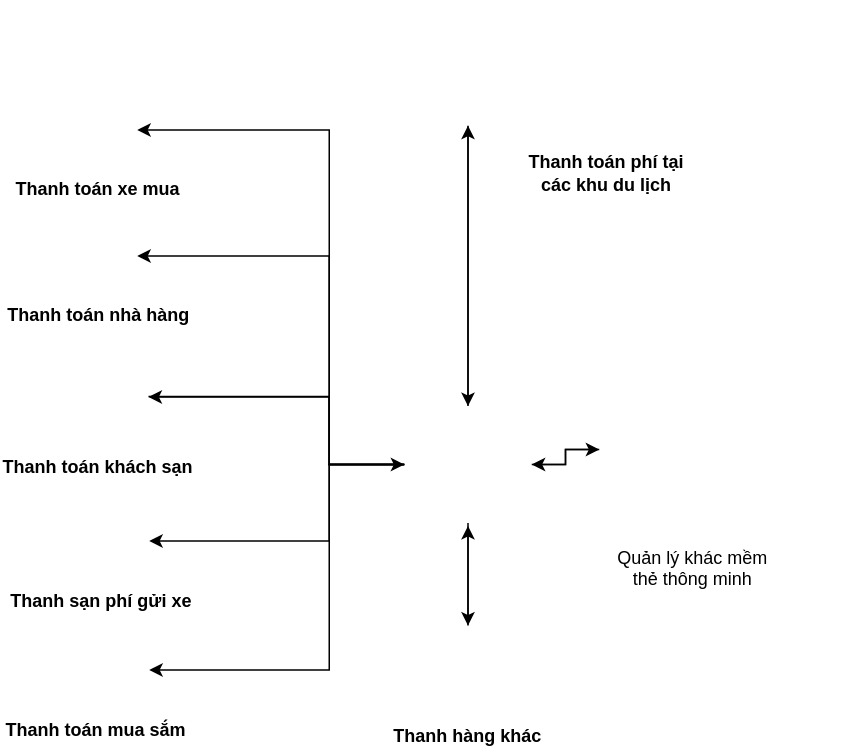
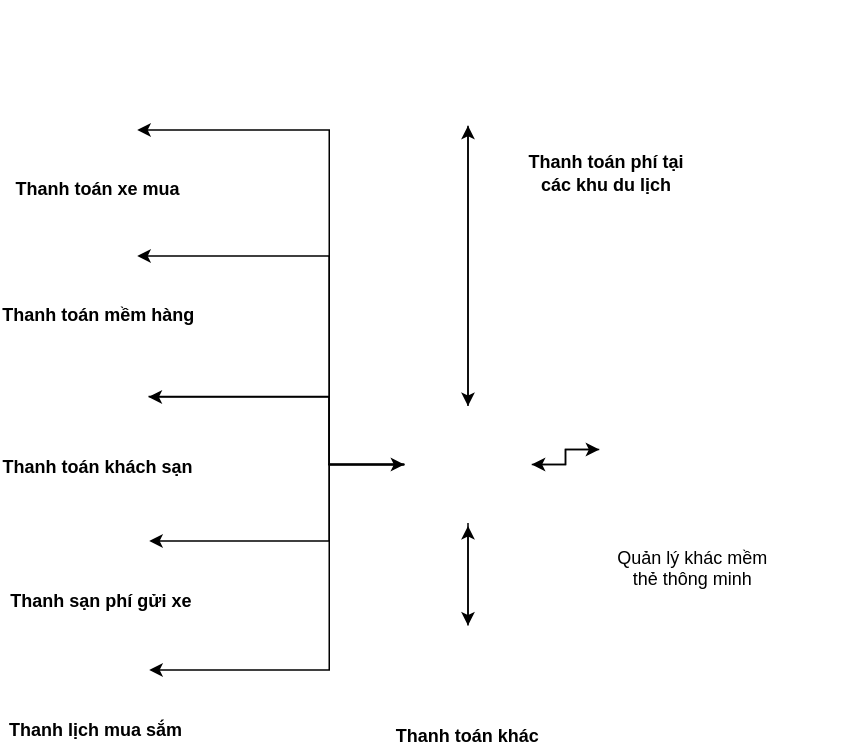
  <mxCell id="0" />
  <mxCell id="1" parent="0" />
  <mxCell id="2" style="edgeStyle=orthogonalEdgeStyle;rounded=0;orthogonalLoop=1;jettySize=auto;html=1;exitX=0;exitY=0.5;exitDx=0;exitDy=0;entryX=1;entryY=0.5;entryDx=0;entryDy=0;" edge="1" parent="1" source="3" target="13"><mxGeometry relative="1" as="geometry" /></mxCell>
  <mxCell id="3" value="Quản lý khác mềm &#10;thẻ thông minh" style="shape=image;verticalLabelPosition=bottom;labelBackgroundColor=default;verticalAlign=top;aspect=fixed;imageAspect=0;image=https://cdn.iconscout.com/icon/premium/png-256-thumb/data-management-1683684-1431573.png;" vertex="1" parent="1"><mxGeometry x="388" y="240" width="125" height="118" as="geometry" /></mxCell>
  <mxCell id="4" value="" style="shape=image;verticalLabelPosition=bottom;labelBackgroundColor=default;verticalAlign=top;aspect=fixed;imageAspect=0;image=https://cdn4.iconfinder.com/data/icons/education-information/32/data-512.png;" vertex="1" parent="1"><mxGeometry x="484" y="304" width="61" height="54" as="geometry" /></mxCell>
  <mxCell id="5" value="" style="edgeStyle=orthogonalEdgeStyle;rounded=0;orthogonalLoop=1;jettySize=auto;html=1;" edge="1" parent="1" source="13" target="3"><mxGeometry relative="1" as="geometry" /></mxCell>
  <mxCell id="6" style="edgeStyle=orthogonalEdgeStyle;rounded=0;orthogonalLoop=1;jettySize=auto;html=1;" edge="1" parent="1" source="13" target="14"><mxGeometry relative="1" as="geometry"><mxPoint x="128" y="86" as="targetPoint" /><Array as="points"><mxPoint x="208" y="309" /><mxPoint x="208" y="86" /></Array></mxGeometry></mxCell>
  <mxCell id="7" style="edgeStyle=orthogonalEdgeStyle;rounded=0;orthogonalLoop=1;jettySize=auto;html=1;entryX=1;entryY=0.5;entryDx=0;entryDy=0;" edge="1" parent="1" source="13" target="15"><mxGeometry relative="1" as="geometry"><mxPoint x="128" y="170" as="targetPoint" /><Array as="points"><mxPoint x="208" y="309" /><mxPoint x="208" y="170" /></Array></mxGeometry></mxCell>
  <mxCell id="8" style="edgeStyle=orthogonalEdgeStyle;rounded=0;orthogonalLoop=1;jettySize=auto;html=1;exitX=0;exitY=0.5;exitDx=0;exitDy=0;" edge="1" parent="1" source="13" target="17"><mxGeometry relative="1" as="geometry"><Array as="points"><mxPoint x="208" y="309" /><mxPoint x="208" y="264" /></Array></mxGeometry></mxCell>
  <mxCell id="9" style="edgeStyle=orthogonalEdgeStyle;rounded=0;orthogonalLoop=1;jettySize=auto;html=1;exitX=0;exitY=0.5;exitDx=0;exitDy=0;" edge="1" parent="1" source="13"><mxGeometry relative="1" as="geometry"><mxPoint x="88" y="360" as="targetPoint" /><Array as="points"><mxPoint x="208" y="309" /><mxPoint x="208" y="360" /></Array></mxGeometry></mxCell>
  <mxCell id="10" style="edgeStyle=orthogonalEdgeStyle;rounded=0;orthogonalLoop=1;jettySize=auto;html=1;exitX=0;exitY=0.5;exitDx=0;exitDy=0;" edge="1" parent="1" source="13"><mxGeometry relative="1" as="geometry"><mxPoint x="88" y="446" as="targetPoint" /><Array as="points"><mxPoint x="208" y="309" /><mxPoint x="208" y="446" /></Array></mxGeometry></mxCell>
  <mxCell id="11" style="edgeStyle=orthogonalEdgeStyle;rounded=0;orthogonalLoop=1;jettySize=auto;html=1;entryX=0.5;entryY=0;entryDx=0;entryDy=0;" edge="1" parent="1" source="13" target="21"><mxGeometry relative="1" as="geometry" /></mxCell>
  <mxCell id="12" style="edgeStyle=orthogonalEdgeStyle;rounded=0;orthogonalLoop=1;jettySize=auto;html=1;" edge="1" parent="1" source="13" target="23"><mxGeometry relative="1" as="geometry" /></mxCell>
  <mxCell id="13" value="" style="shape=image;verticalLabelPosition=bottom;labelBackgroundColor=default;verticalAlign=top;aspect=fixed;imageAspect=0;image=https://cdn.iconscout.com/icon/free/png-256/credit-card-955-1115056.png;" vertex="1" parent="1"><mxGeometry x="258" y="270" width="85" height="78" as="geometry" /></mxCell>
  <mxCell id="14" value="Thanh toán xe mua" style="shape=image;verticalLabelPosition=bottom;labelBackgroundColor=default;verticalAlign=top;aspect=fixed;imageAspect=0;image=https://cdn-icons-png.flaticon.com/512/543/543885.png;fontStyle=1" vertex="1" parent="1"><mxGeometry x="28" y="60" width="52" height="52" as="geometry" /></mxCell>
- <mxCell id="15" value="Thanh toán nhà hàng" style="shape=image;verticalLabelPosition=bottom;labelBackgroundColor=default;verticalAlign=top;aspect=fixed;imageAspect=0;image=https://1.bp.blogspot.com/-wKjpoEMGQTI/YPuC-DgXm7I/AAAAAAAAeGU/QPQwFgCCd1MWt8JS9BCDMgJGAw7o0mMkQCNcBGAsYHQ/w320-h320/nha-hang.png;fontStyle=1" vertex="1" parent="1"><mxGeometry x="29" y="144.5" width="51" height="51" as="geometry" /></mxCell>
+ <mxCell id="15" value="Thanh toán mềm hàng" style="shape=image;verticalLabelPosition=bottom;labelBackgroundColor=default;verticalAlign=top;aspect=fixed;imageAspect=0;image=https://1.bp.blogspot.com/-wKjpoEMGQTI/YPuC-DgXm7I/AAAAAAAAeGU/QPQwFgCCd1MWt8JS9BCDMgJGAw7o0mMkQCNcBGAsYHQ/w320-h320/nha-hang.png;fontStyle=1" vertex="1" parent="1"><mxGeometry x="29" y="144.5" width="51" height="51" as="geometry" /></mxCell>
  <mxCell id="16" style="edgeStyle=orthogonalEdgeStyle;rounded=0;orthogonalLoop=1;jettySize=auto;html=1;entryX=0;entryY=0.5;entryDx=0;entryDy=0;" edge="1" parent="1" source="17" target="13"><mxGeometry relative="1" as="geometry"><Array as="points"><mxPoint x="208" y="264" /><mxPoint x="208" y="309" /></Array></mxGeometry></mxCell>
  <mxCell id="17" value="Thanh toán khách sạn" style="shape=image;verticalLabelPosition=bottom;labelBackgroundColor=default;verticalAlign=top;aspect=fixed;imageAspect=0;image=https://png.pngtree.com/png-clipart/20191123/original/pngtree-hotel-building-vector-illustration-with-simple-design-hotel-icon-png-image_5194507.jpg;fontStyle=1" vertex="1" parent="1"><mxGeometry x="20.5" y="230" width="67" height="67.39" as="geometry" /></mxCell>
  <mxCell id="18" value="Thanh sạn phí gửi xe" style="shape=image;verticalLabelPosition=bottom;labelBackgroundColor=default;verticalAlign=top;aspect=fixed;imageAspect=0;image=https://png.pngtree.com/png-vector/20190115/ourlarge/pngtree-car-in-garage-flat-multi-color-icon-png-image_315868.jpg;fontStyle=1" vertex="1" parent="1"><mxGeometry x="28" y="330" width="56.5" height="56.5" as="geometry" /></mxCell>
- <mxCell id="19" value="Thanh toán mua sắm " style="shape=image;verticalLabelPosition=bottom;labelBackgroundColor=default;verticalAlign=top;aspect=fixed;imageAspect=0;image=https://png.pngtree.com/element_our/20190522/ourlarge/pngtree-shopping-cart-icon-design-image_1071385.jpg;fontStyle=1" vertex="1" parent="1"><mxGeometry x="28" y="420" width="52.75" height="52.75" as="geometry" /></mxCell>
+ <mxCell id="19" value="Thanh lịch mua sắm " style="shape=image;verticalLabelPosition=bottom;labelBackgroundColor=default;verticalAlign=top;aspect=fixed;imageAspect=0;image=https://png.pngtree.com/element_our/20190522/ourlarge/pngtree-shopping-cart-icon-design-image_1071385.jpg;fontStyle=1" vertex="1" parent="1"><mxGeometry x="28" y="420" width="52.75" height="52.75" as="geometry" /></mxCell>
  <mxCell id="20" style="edgeStyle=orthogonalEdgeStyle;rounded=0;orthogonalLoop=1;jettySize=auto;html=1;" edge="1" parent="1" source="21"><mxGeometry relative="1" as="geometry"><mxPoint x="300.5" y="350" as="targetPoint" /></mxGeometry></mxCell>
- <mxCell id="21" value="Thanh hàng khác" style="shape=image;verticalLabelPosition=bottom;labelBackgroundColor=default;verticalAlign=top;aspect=fixed;imageAspect=0;image=https://banner2.cleanpng.com/20180402/jyw/kisspng-payment-gateway-payment-processor-computer-icons-e-payment-5ac2099273b664.34.jpg;fontStyle=1" vertex="1" parent="1"><mxGeometry x="270.5" y="416.38" width="60" height="60" as="geometry" /></mxCell>
+ <mxCell id="21" value="Thanh toán khác" style="shape=image;verticalLabelPosition=bottom;labelBackgroundColor=default;verticalAlign=top;aspect=fixed;imageAspect=0;image=https://banner2.cleanpng.com/20180402/jyw/kisspng-payment-gateway-payment-processor-computer-icons-e-payment-5ac2099273b664.34.jpg;fontStyle=1" vertex="1" parent="1"><mxGeometry x="270.5" y="416.38" width="60" height="60" as="geometry" /></mxCell>
  <mxCell id="22" style="edgeStyle=orthogonalEdgeStyle;rounded=0;orthogonalLoop=1;jettySize=auto;html=1;entryX=0.5;entryY=0;entryDx=0;entryDy=0;" edge="1" parent="1" source="23" target="13"><mxGeometry relative="1" as="geometry" /></mxCell>
  <mxCell id="23" value="" style="shape=image;verticalLabelPosition=bottom;labelBackgroundColor=default;verticalAlign=top;aspect=fixed;imageAspect=0;image=https://victoriatourist.com.vn/wp-content/uploads/2020/06/unnamed.png;fontStyle=1;direction=east;" vertex="1" parent="1"><mxGeometry x="268" y="20" width="65" height="63.14" as="geometry" /></mxCell>
  <mxCell id="24" value="&lt;span style=&quot;font-weight: 700; background-color: rgb(255, 255, 255);&quot;&gt;Thanh toán phí tại&lt;/span&gt;&lt;br style=&quot;padding: 0px; margin: 0px; font-weight: 700;&quot;&gt;&lt;span style=&quot;font-weight: 700; background-color: rgb(255, 255, 255);&quot;&gt;các khu du lịch&lt;/span&gt;" style="text;html=1;strokeColor=none;fillColor=none;align=center;verticalAlign=middle;whiteSpace=wrap;rounded=0;" vertex="1" parent="1"><mxGeometry x="318" y="100" width="150" height="30" as="geometry" /></mxCell>
